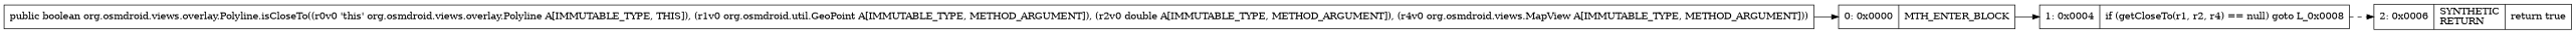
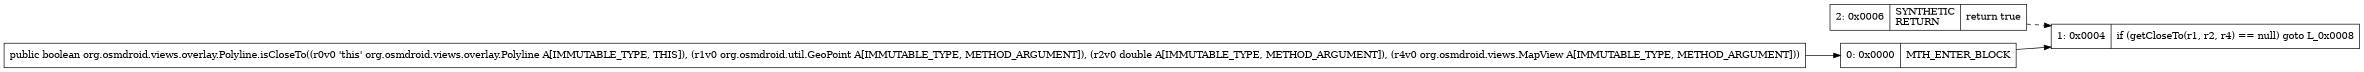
  digraph {
    rankdir=LR
    node [shape=record]
    n1 [label="{0\:\ 0x0000|MTH_ENTER_BLOCK\l}"]
    n2 [label="{1\:\ 0x0004|if (getCloseTo(r1, r2, r4) == null) goto L_0x0008\l}"]
    n3 [label="{2\:\ 0x0006|SYNTHETIC\lRETURN\l|return true\l}"]
    n4 [label="{public boolean org.osmdroid.views.overlay.Polyline.isCloseTo((r0v0 'this' org.osmdroid.views.overlay.Polyline A[IMMUTABLE_TYPE, THIS]), (r1v0 org.osmdroid.util.GeoPoint A[IMMUTABLE_TYPE, METHOD_ARGUMENT]), (r2v0 double A[IMMUTABLE_TYPE, METHOD_ARGUMENT]), (r4v0 org.osmdroid.views.MapView A[IMMUTABLE_TYPE, METHOD_ARGUMENT])) }"]
    n1 -> n2
-   n2 -> n3 [style=dashed]
+   n3 -> n2 [style=dashed]
    n4 -> n1
  }
